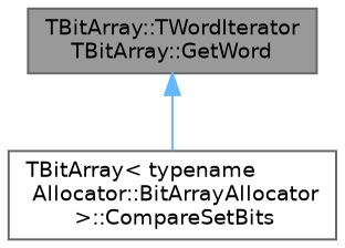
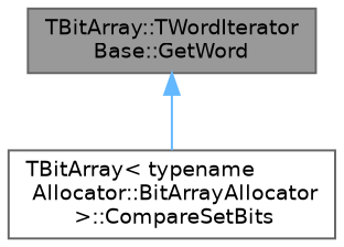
  digraph {
    rankdir=TB
    node [fontname=Helvetica fontsize=10 shape=box style=filled]
-   n1 [color=gray40 fillcolor=grey60 fontcolor=black height=0.2 label="TBitArray::TWordIterator\lTBitArray::GetWord" width=0.4]
+   n1 [color=gray40 fillcolor=grey60 fontcolor=black height=0.2 label="TBitArray::TWordIterator\lBase::GetWord" width=0.4]
    n2 [color=grey40 fillcolor=white height=0.2 label="TBitArray\< typename\l Allocator::BitArrayAllocator\l \>::CompareSetBits" width=0.4]
    n1 -> n2 [color=steelblue1 dir=back fontname=Helvetica fontsize=10 labelfontname=Helvetica labelfontsize=10 style=solid]
  }
